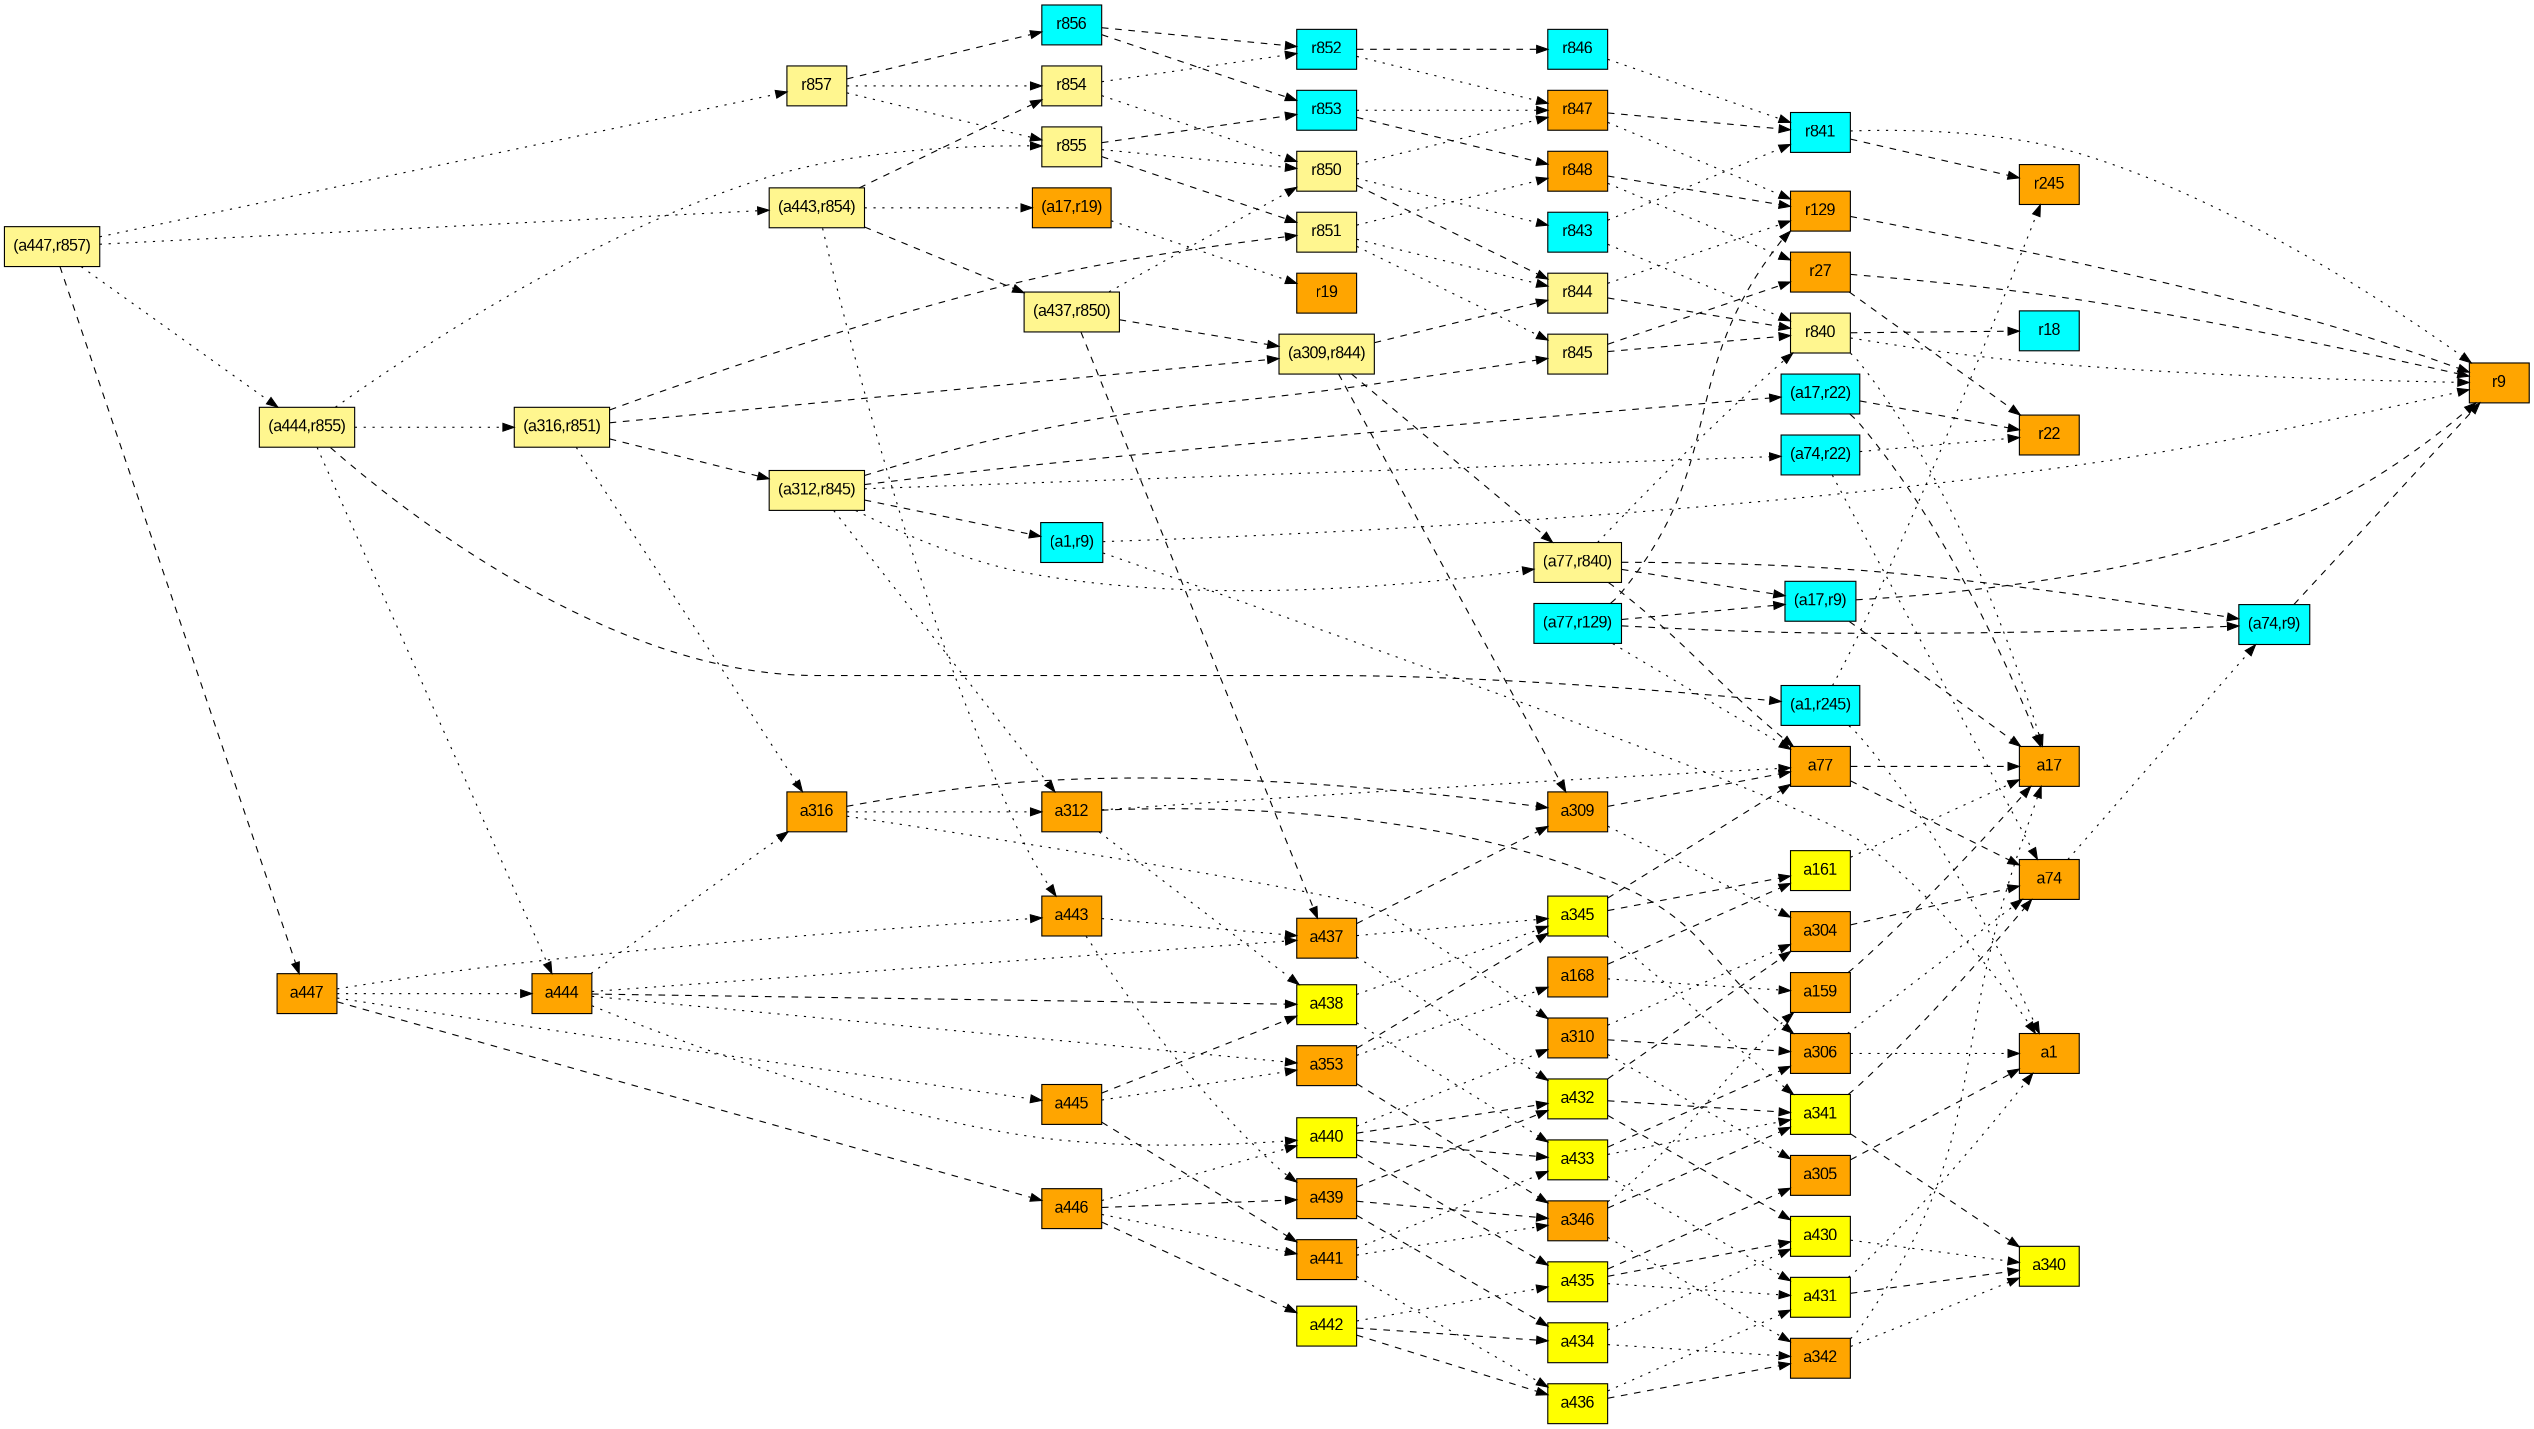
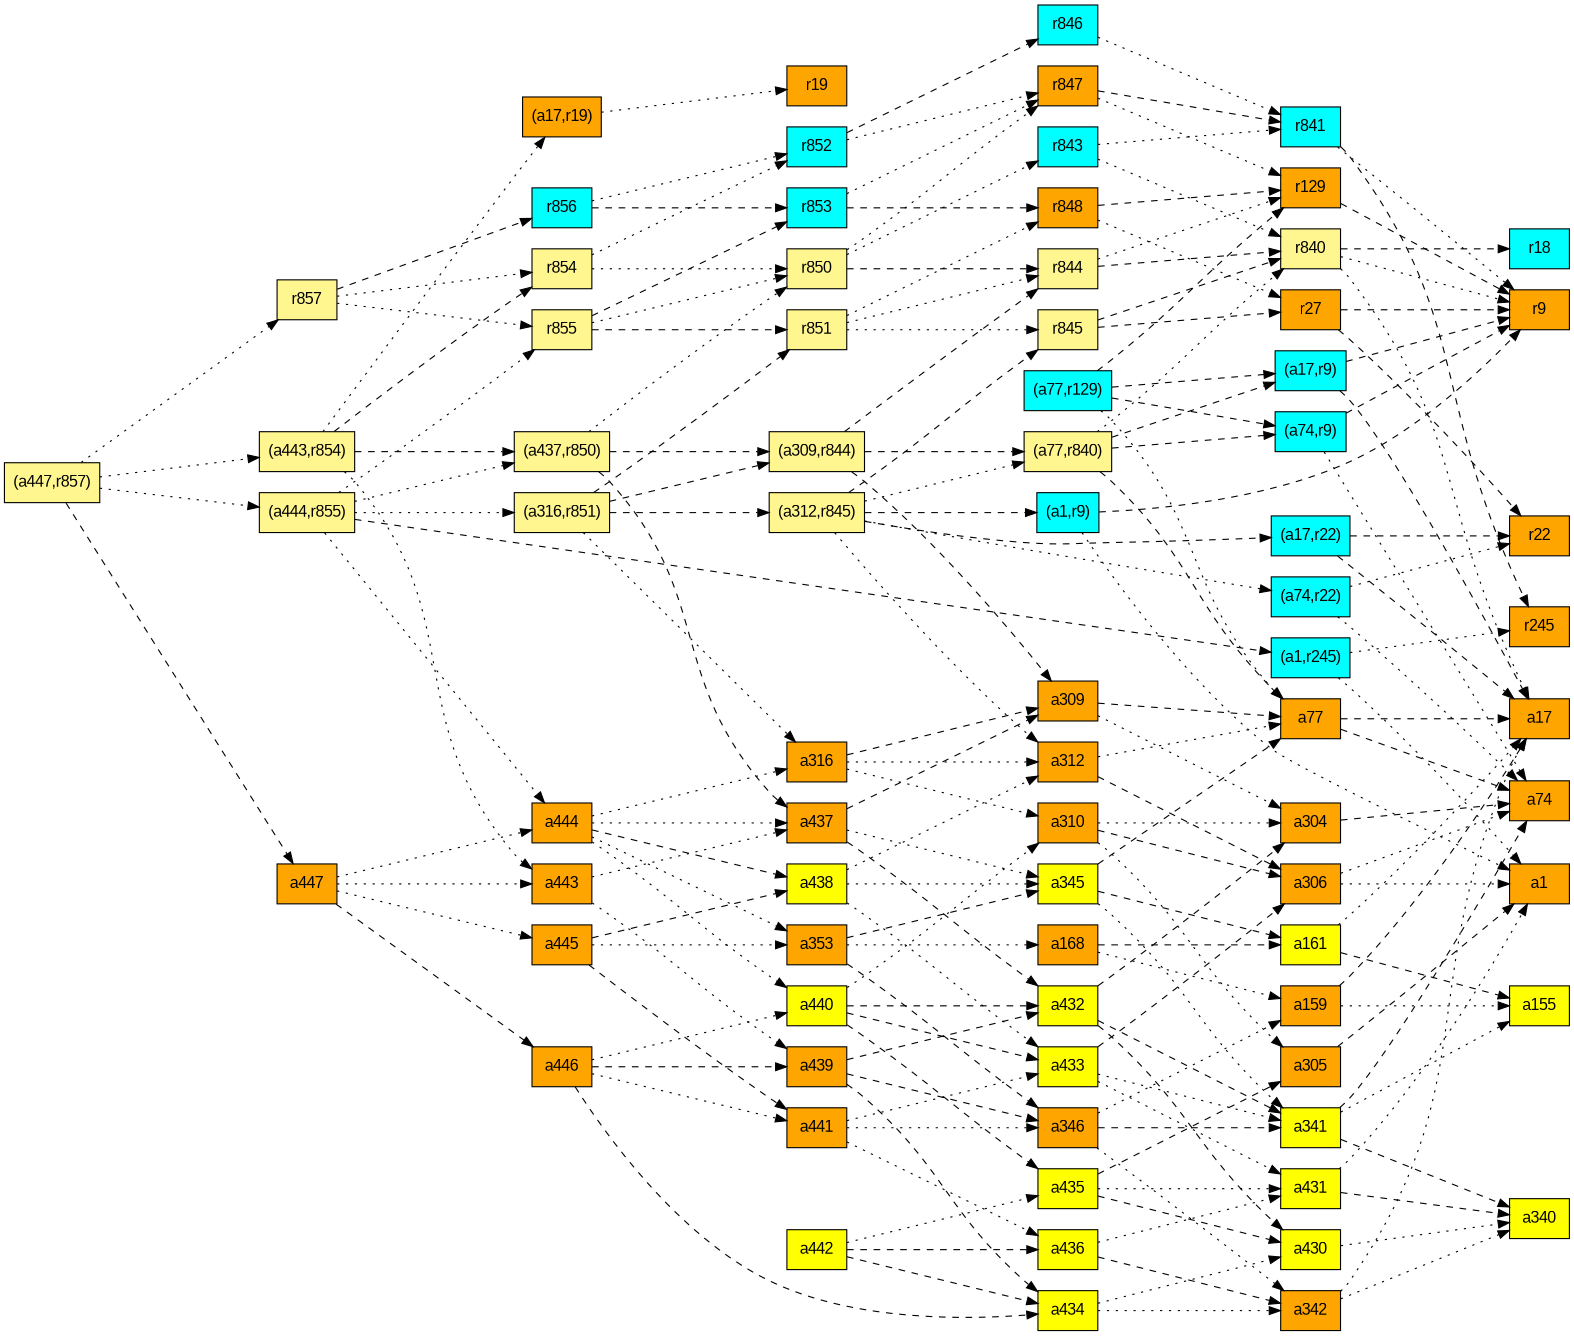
  digraph {
    fontname="Liberation Sans"
    rankdir=LR
    ranksep=2.0
    node [fillcolor=orange fontname="Liberation Sans" shape=record style=filled]
    edge [fontname="Liberation Sans" style=dotted]
    n1 [fillcolor=cyan label="{(a1,r9)}"]
    n2 [label="{r9}"]
    n3 [label="{a1}"]
    n4 [label="{a444}"]
    n5 [fillcolor=yellow label="{a440}"]
    n6 [fillcolor=yellow label="{a438}"]
    n7 [label="{a437}"]
    n8 [label="{a316}"]
    n9 [label="{a353}"]
    n10 [fillcolor=yellow label="{a435}"]
    n11 [fillcolor=yellow label="{a433}"]
    n12 [fillcolor=yellow label="{a432}"]
    n13 [label="{a310}"]
    n14 [fillcolor=yellow label="{a345}"]
    n15 [label="{a312}"]
    n16 [label="{a309}"]
    n17 [fillcolor=yellow label="{a430}"]
    n18 [fillcolor=yellow label="{a340}"]
    n19 [label="{a445}"]
    n20 [label="{a441}"]
    n21 [fillcolor=yellow label="{a436}"]
    n22 [label="{a346}"]
    n23 [label="{a168}"]
    n24 [fillcolor=khaki1 label="{(a316,r851)}"]
    n25 [fillcolor=khaki1 label="{r851}"]
    n26 [fillcolor=khaki1 label="{(a309,r844)}"]
    n27 [fillcolor=khaki1 label="{(a312,r845)}"]
    n28 [fillcolor=khaki1 label="{r844}"]
    n29 [fillcolor=khaki1 label="{r845}"]
    n30 [label="{r848}"]
    n31 [fillcolor=khaki1 label="{(a77,r840)}"]
    n32 [fillcolor=cyan label="{(a74,r22)}"]
    n33 [fillcolor=cyan label="{(a17,r22)}"]
    n34 [label="{r22}"]
    n35 [fillcolor=khaki1 label="{r855}"]
    n36 [fillcolor=khaki1 label="{r850}"]
    n37 [fillcolor=cyan label="{r853}"]
    n38 [fillcolor=cyan label="{r843}"]
    n39 [label="{r847}"]
    n40 [label="{a77}"]
    n41 [label="{a17}"]
    n42 [label="{a74}"]
    n43 [fillcolor=yellow label="{a442}"]
    n44 [fillcolor=yellow label="{a434}"]
    n45 [fillcolor=yellow label="{a431}"]
    n46 [label="{a342}"]
    n47 [label="{a305}"]
    n48 [fillcolor=cyan label="{r841}"]
    n49 [label="{r245}"]
    n50 [fillcolor=khaki1 label="{r857}"]
    n51 [fillcolor=cyan label="{r856}"]
    n52 [fillcolor=khaki1 label="{r854}"]
    n53 [fillcolor=cyan label="{r852}"]
    n54 [fillcolor=yellow label="{a341}"]
    n55 [label="{a306}"]
    n56 [label="{a159}"]
    n57 [fillcolor=khaki1 label="{r840}"]
    n58 [fillcolor=cyan label="{r18}"]
    n59 [fillcolor=yellow label="{a161}"]
+   n60 [fillcolor=yellow label="{a155}"]
    n61 [label="{r27}"]
    n62 [fillcolor=khaki1 label="{(a443,r854)}"]
    n63 [label="{(a17,r19)}"]
    n64 [fillcolor=khaki1 label="{(a437,r850)}"]
    n65 [label="{a443}"]
    n66 [label="{r19}"]
    n67 [label="{a439}"]
    n68 [label="{a304}"]
    n69 [fillcolor=cyan label="{r846}"]
    n70 [label="{r129}"]
    n71 [fillcolor=cyan label="{(a1,r245)}"]
    n72 [fillcolor=khaki1 label="{(a444,r855)}"]
    n73 [fillcolor=cyan label="{(a17,r9)}"]
    n74 [label="{a446}"]
    n75 [fillcolor=cyan label="{(a77,r129)}"]
    n76 [fillcolor=cyan label="{(a74,r9)}"]
    n77 [label="{a447}"]
    n78 [fillcolor=khaki1 label="{(a447,r857)}"]
-   n1 -> n2
+   n1 -> n2 [style=dashed]
    n1 -> n3
    n4 -> n5
    n4 -> n6 [style=dashed]
    n4 -> n7
    n4 -> n8
    n4 -> n9
    n5 -> n10 [style=dashed]
    n5 -> n11 [style=dashed]
    n5 -> n12 [style=dashed]
    n5 -> n13
    n6 -> n11
    n6 -> n14
-   n15 -> n6
-   n7 -> n12
+   n6 -> n15
+   n7 -> n12 [style=dashed]
    n7 -> n14
    n7 -> n16 [style=dashed]
    n8 -> n13
    n8 -> n15
    n8 -> n16 [style=dashed]
    n9 -> n14 [style=dashed]
    n9 -> n22 [style=dashed]
    n9 -> n23
    n10 -> n17 [style=dashed]
    n10 -> n45
    n10 -> n47 [style=dashed]
    n11 -> n45
    n11 -> n54
    n11 -> n55 [style=dashed]
    n12 -> n17 [style=dashed]
    n12 -> n54 [style=dashed]
    n12 -> n68 [style=dashed]
    n13 -> n47
    n13 -> n55 [style=dashed]
    n13 -> n68
    n14 -> n40 [style=dashed]
    n14 -> n54
    n14 -> n59 [style=dashed]
    n15 -> n40
    n15 -> n55 [style=dashed]
    n16 -> n40 [style=dashed]
    n16 -> n68
    n17 -> n18
    n19 -> n6 [style=dashed]
    n19 -> n9
    n19 -> n20 [style=dashed]
    n20 -> n11
    n20 -> n21
    n20 -> n22
    n21 -> n45
    n21 -> n46 [style=dashed]
    n22 -> n46
    n22 -> n54 [style=dashed]
    n22 -> n56
    n23 -> n56
    n23 -> n59 [style=dashed]
    n24 -> n8
    n24 -> n25 [style=dashed]
    n24 -> n26 [style=dashed]
    n24 -> n27 [style=dashed]
    n25 -> n28
    n25 -> n29
    n25 -> n30
    n26 -> n16 [style=dashed]
    n26 -> n28 [style=dashed]
    n26 -> n31 [style=dashed]
    n27 -> n1 [style=dashed]
    n27 -> n15
    n27 -> n29 [style=dashed]
    n27 -> n31
    n27 -> n32
    n27 -> n33 [style=dashed]
    n28 -> n57 [style=dashed]
    n28 -> n70
    n29 -> n57 [style=dashed]
    n29 -> n61 [style=dashed]
    n30 -> n61
    n30 -> n70 [style=dashed]
    n31 -> n40 [style=dashed]
    n31 -> n57
    n31 -> n73 [style=dashed]
    n31 -> n76 [style=dashed]
    n32 -> n34
    n32 -> n42
    n33 -> n34 [style=dashed]
    n33 -> n41 [style=dashed]
    n35 -> n25 [style=dashed]
    n35 -> n36
    n35 -> n37 [style=dashed]
    n36 -> n28 [style=dashed]
    n36 -> n38
    n36 -> n39
    n37 -> n30 [style=dashed]
    n37 -> n39
    n38 -> n48
    n38 -> n57
    n39 -> n48 [style=dashed]
    n39 -> n70
    n40 -> n41 [style=dashed]
    n40 -> n42 [style=dashed]
    n43 -> n10
    n43 -> n21 [style=dashed]
    n43 -> n44 [style=dashed]
    n44 -> n17
    n44 -> n46
    n45 -> n3
    n45 -> n18 [style=dashed]
    n46 -> n18
    n46 -> n41
    n47 -> n3 [style=dashed]
    n48 -> n2
    n48 -> n49 [style=dashed]
    n50 -> n35
    n50 -> n51 [style=dashed]
    n50 -> n52
    n51 -> n37 [style=dashed]
-   n51 -> n53 [style=dashed]
+   n51 -> n53
    n52 -> n36
    n52 -> n53
    n53 -> n39
    n53 -> n69 [style=dashed]
    n54 -> n18 [style=dashed]
    n54 -> n42 [style=dashed]
+   n54 -> n60
    n55 -> n3
    n55 -> n42
    n56 -> n41 [style=dashed]
+   n56 -> n60
    n57 -> n2
    n57 -> n41
    n57 -> n58 [style=dashed]
    n59 -> n41
+   n59 -> n60 [style=dashed]
    n61 -> n2 [style=dashed]
    n61 -> n34 [style=dashed]
    n62 -> n52 [style=dashed]
    n62 -> n63
    n62 -> n64 [style=dashed]
    n62 -> n65
    n63 -> n66
    n64 -> n7 [style=dashed]
    n64 -> n26 [style=dashed]
    n64 -> n36
    n65 -> n7
    n65 -> n67
    n67 -> n12 [style=dashed]
    n67 -> n22 [style=dashed]
    n67 -> n44 [style=dashed]
    n68 -> n42 [style=dashed]
    n69 -> n48
    n70 -> n2 [style=dashed]
    n71 -> n3
    n71 -> n49
    n72 -> n4
    n72 -> n24
    n72 -> n35
+   n72 -> n64
    n72 -> n71 [style=dashed]
    n73 -> n2 [style=dashed]
    n73 -> n41 [style=dashed]
    n74 -> n5
    n74 -> n20
-   n74 -> n43 [style=dashed]
+   n74 -> n44 [style=dashed]
    n74 -> n67 [style=dashed]
    n75 -> n40
    n75 -> n70 [style=dashed]
    n75 -> n73 [style=dashed]
    n75 -> n76 [style=dashed]
    n76 -> n2 [style=dashed]
-   n42 -> n76
+   n76 -> n42
    n77 -> n4
    n77 -> n19
    n77 -> n65
    n77 -> n74 [style=dashed]
    n78 -> n50
    n78 -> n62
    n78 -> n72
    n78 -> n77 [style=dashed]
  }
